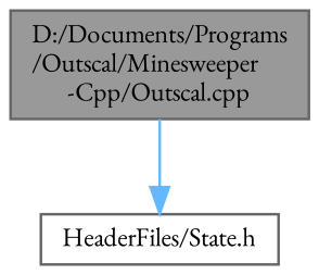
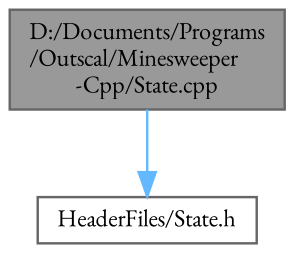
  digraph {
    fontname="EB Garamond"
    node [fontname="EB Garamond" fontsize=10 shape=box style=filled]
-   n1 [color=gray40 fillcolor=grey60 fontcolor=black height=0.2 label="D:/Documents/Programs\l/Outscal/Minesweeper\l-Cpp/Outscal.cpp" width=0.4]
+   n1 [color=gray40 fillcolor=grey60 fontcolor=black height=0.2 label="D:/Documents/Programs\l/Outscal/Minesweeper\l-Cpp/State.cpp" width=0.4]
    n2 [color=grey40 fillcolor=white height=0.2 label="HeaderFiles/State.h" width=0.4]
    n1 -> n2 [color=steelblue1 fontname="EB Garamond" fontsize=10 labelfontname=Helvetica labelfontsize=10 style=solid]
  }
